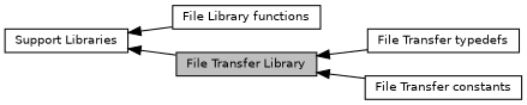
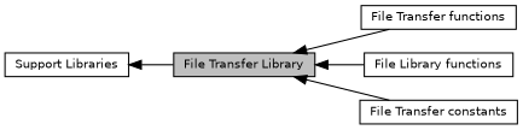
  digraph {
    rankdir=LR
    node [color=black fillcolor=white fontname=Helvetica fontsize=10 shape=record style=filled]
    edge [dir=back fontname=Helvetica fontsize=10 labelfontname=Helvetica labelfontsize=10 shape=plaintext style=solid]
-   n1 [height=0.2 label="File Transfer typedefs" width=0.4]
+   n1 [height=0.2 label="File Transfer functions" width=0.4]
    n2 [height=0.2 label="File Library functions" width=0.4]
    n3 [height=0.2 label="Support Libraries" width=0.4]
    n4 [fillcolor=grey75 fontcolor=black height=0.2 label="File Transfer Library" width=0.4]
    n5 [height=0.2 label="File Transfer constants" width=0.4]
    n3 -> n4
    n4 -> n1
-   n3 -> n2
+   n4 -> n2
    n4 -> n5
  }
